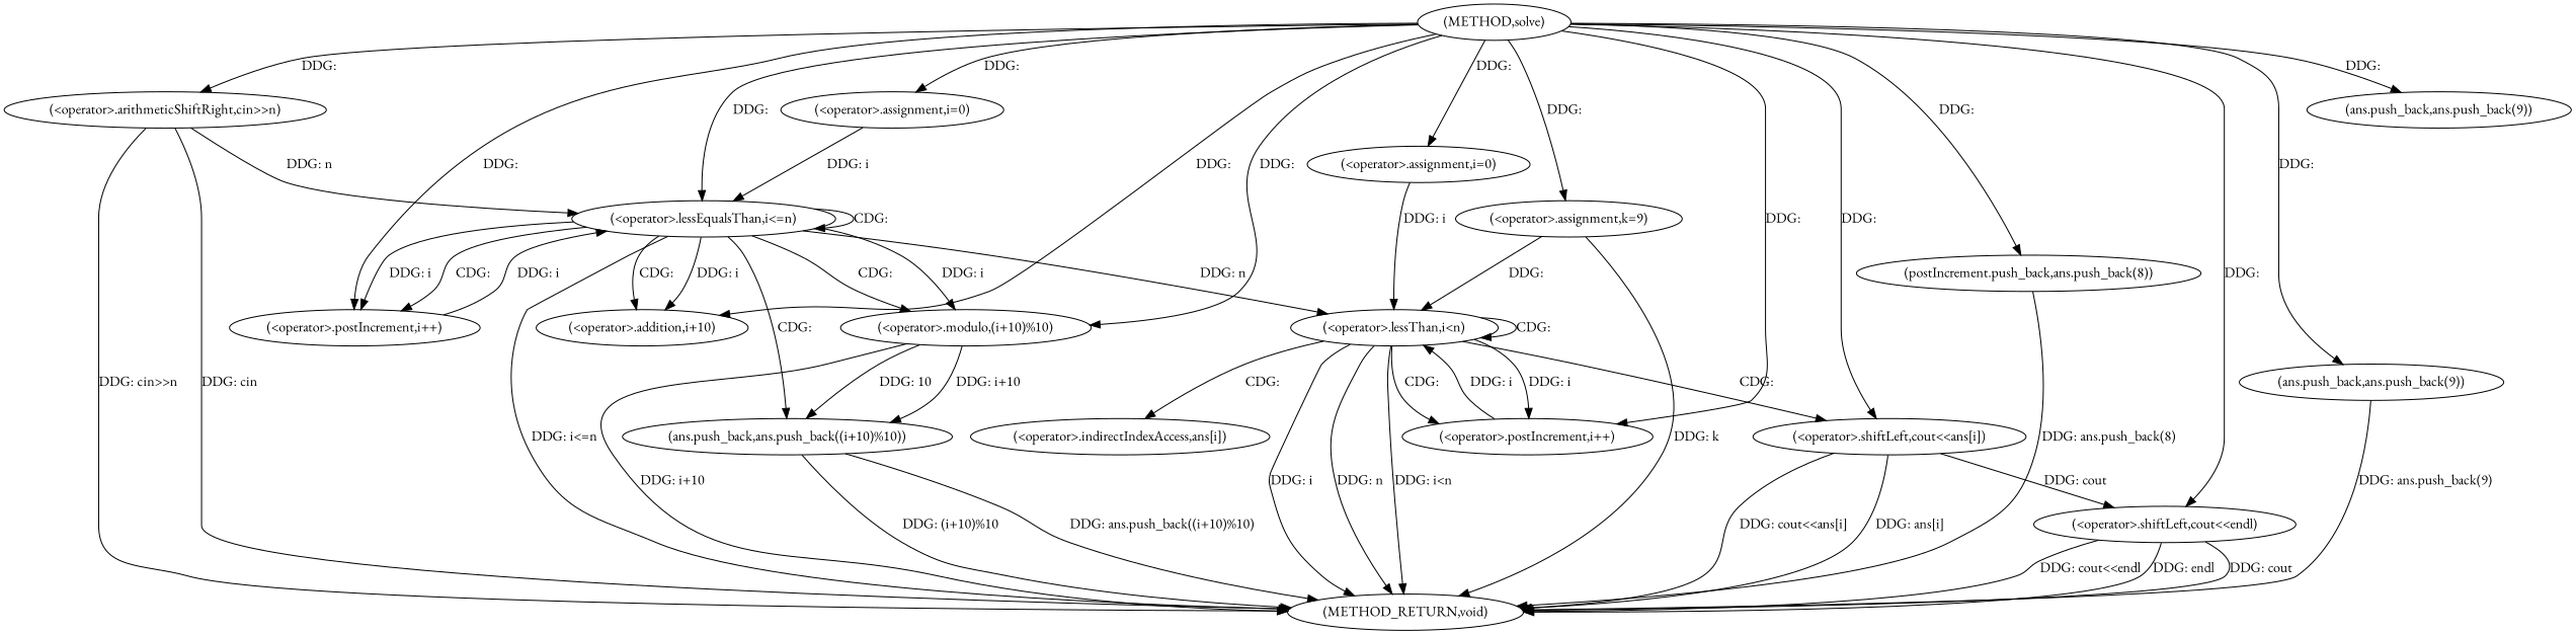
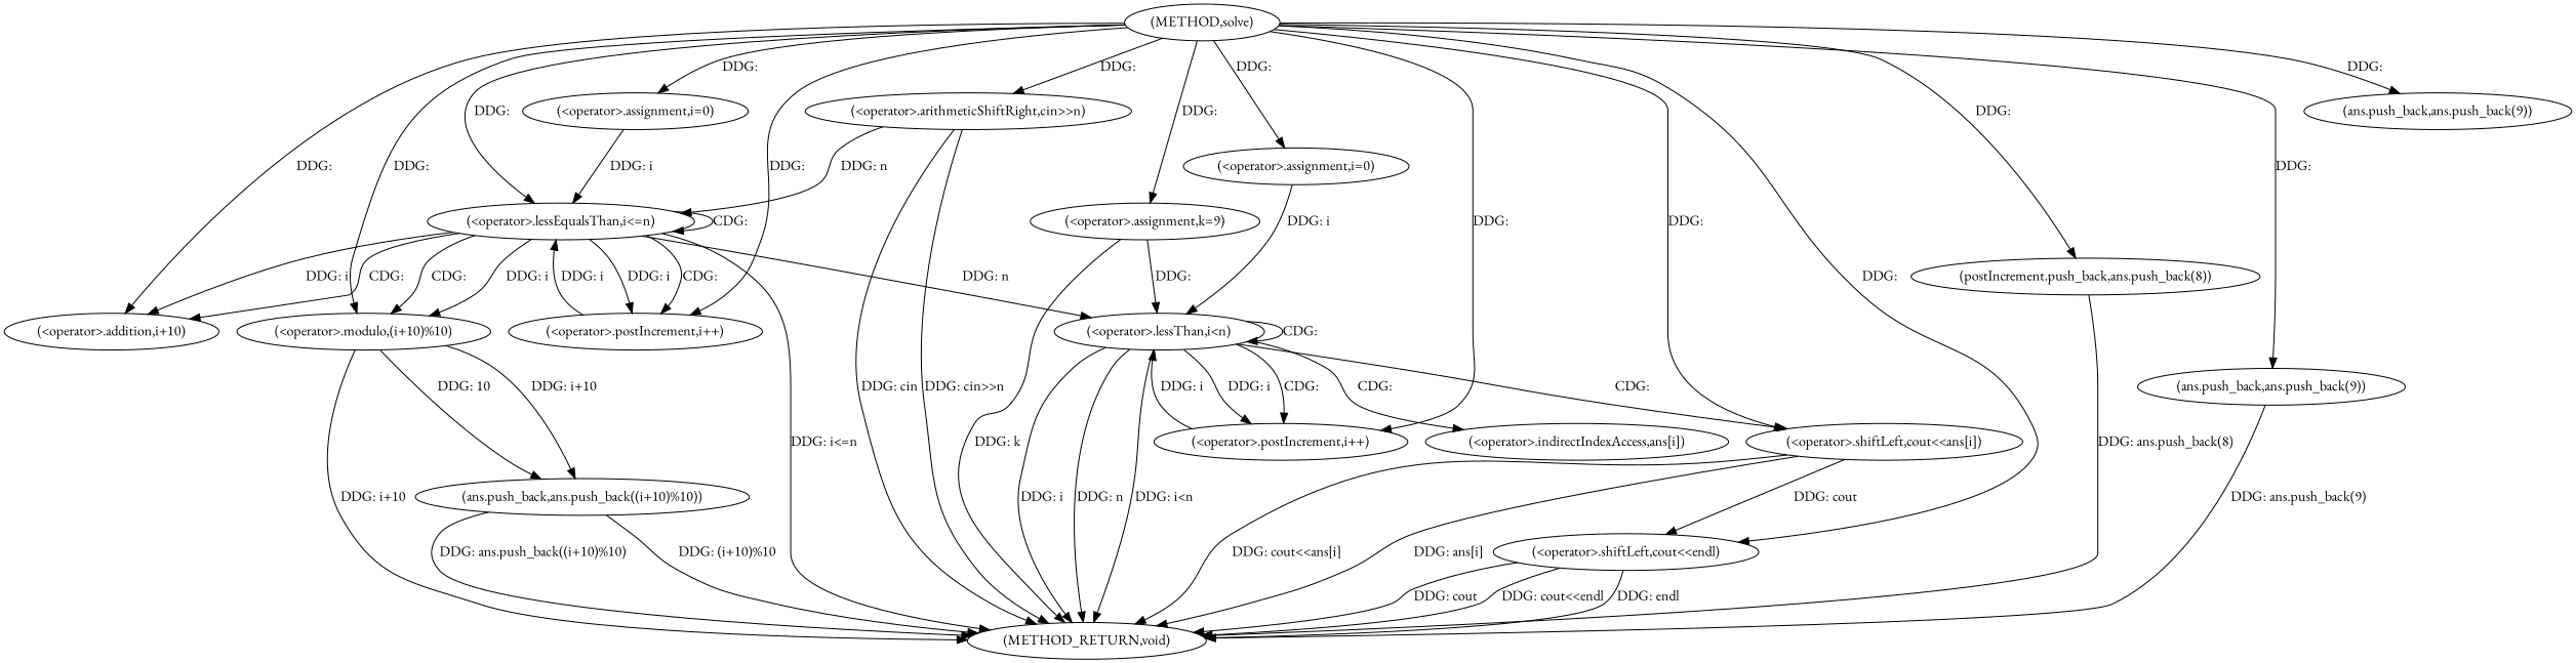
  digraph {
    fontname="EB Garamond"
    node [fontname="EB Garamond"]
    edge [fontname="EB Garamond"]
    n1 [label="(METHOD,solve)"]
    n2 [label="(<operator>.arithmeticShiftRight,cin>>n)"]
    n3 [label="(<operator>.assignment,k=9)"]
    n4 [label="(ans.push_back,ans.push_back(9))"]
    n5 [label="(postIncrement.push_back,ans.push_back(8))"]
    n6 [label="(ans.push_back,ans.push_back(9))"]
    n7 [label="(<operator>.shiftLeft,cout<<endl)"]
    n8 [label="(<operator>.assignment,i=0)"]
    n9 [label="(<operator>.lessEqualsThan,i<=n)"]
    n10 [label="(<operator>.postIncrement,i++)"]
    n11 [label="(<operator>.assignment,i=0)"]
    n12 [label="(<operator>.postIncrement,i++)"]
    n13 [label="(<operator>.shiftLeft,cout<<ans[i])"]
    n14 [label="(<operator>.modulo,(i+10)%10)"]
    n15 [label="(<operator>.addition,i+10)"]
    n16 [label="(METHOD_RETURN,void)"]
    n17 [label="(<operator>.lessThan,i<n)"]
    n18 [label="(ans.push_back,ans.push_back((i+10)%10))"]
    n19 [label="(<operator>.indirectIndexAccess,ans[i])"]
    n1 -> n2 [label="DDG: "]
    n1 -> n3 [label="DDG: "]
    n1 -> n4 [label="DDG: "]
    n1 -> n5 [label="DDG: "]
    n1 -> n6 [label="DDG: "]
    n1 -> n7 [label="DDG: "]
    n1 -> n8 [label="DDG: "]
    n1 -> n9 [label="DDG: "]
    n1 -> n10 [label="DDG: "]
    n1 -> n11 [label="DDG: "]
    n1 -> n12 [label="DDG: "]
    n1 -> n13 [label="DDG: "]
    n1 -> n14 [label="DDG: "]
    n1 -> n15 [label="DDG: "]
    n2 -> n9 [label="DDG: n"]
    n2 -> n16 [label="DDG: cin>>n"]
    n2 -> n16 [label="DDG: cin"]
    n3 -> n16 [label="DDG: k"]
    n3 -> n17 [label="DDG: "]
    n5 -> n16 [label="DDG: ans.push_back(8)"]
    n6 -> n16 [label="DDG: ans.push_back(9)"]
    n7 -> n16 [label="DDG: cout"]
    n7 -> n16 [label="DDG: cout<<endl"]
    n7 -> n16 [label="DDG: endl"]
    n8 -> n9 [label="DDG: i"]
    n9 -> n9 [label="CDG: "]
    n9 -> n10 [label="DDG: i"]
    n9 -> n10 [label="CDG: "]
    n9 -> n14 [label="DDG: i"]
    n9 -> n14 [label="CDG: "]
    n9 -> n15 [label="DDG: i"]
    n9 -> n15 [label="CDG: "]
    n9 -> n16 [label="DDG: i<=n"]
    n9 -> n17 [label="DDG: n"]
-   n9 -> n18 [label="CDG: "]
    n10 -> n9 [label="DDG: i"]
    n11 -> n17 [label="DDG: i"]
    n12 -> n17 [label="DDG: i"]
    n13 -> n7 [label="DDG: cout"]
    n13 -> n16 [label="DDG: ans[i]"]
    n13 -> n16 [label="DDG: cout<<ans[i]"]
    n14 -> n16 [label="DDG: i+10"]
    n14 -> n18 [label="DDG: 10"]
    n14 -> n18 [label="DDG: i+10"]
    n17 -> n12 [label="DDG: i"]
    n17 -> n12 [label="CDG: "]
    n17 -> n13 [label="CDG: "]
    n17 -> n16 [label="DDG: i"]
    n17 -> n16 [label="DDG: n"]
    n17 -> n16 [label="DDG: i<n"]
    n17 -> n17 [label="CDG: "]
    n17 -> n19 [label="CDG: "]
    n18 -> n16 [label="DDG: (i+10)%10"]
    n18 -> n16 [label="DDG: ans.push_back((i+10)%10)"]
  }
